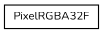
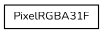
  digraph {
    rankdir=LR
    fontname=Nunito
-   n1 [color=black fillcolor=white fontname=Nunito fontsize=10 height=0.2 label=PixelRGBA32F shape=record style=filled width=0.4]
+   n1 [color=black fillcolor=white fontname=Nunito fontsize=10 height=0.2 label=PixelRGBA31F shape=record style=filled width=0.4]
  }
